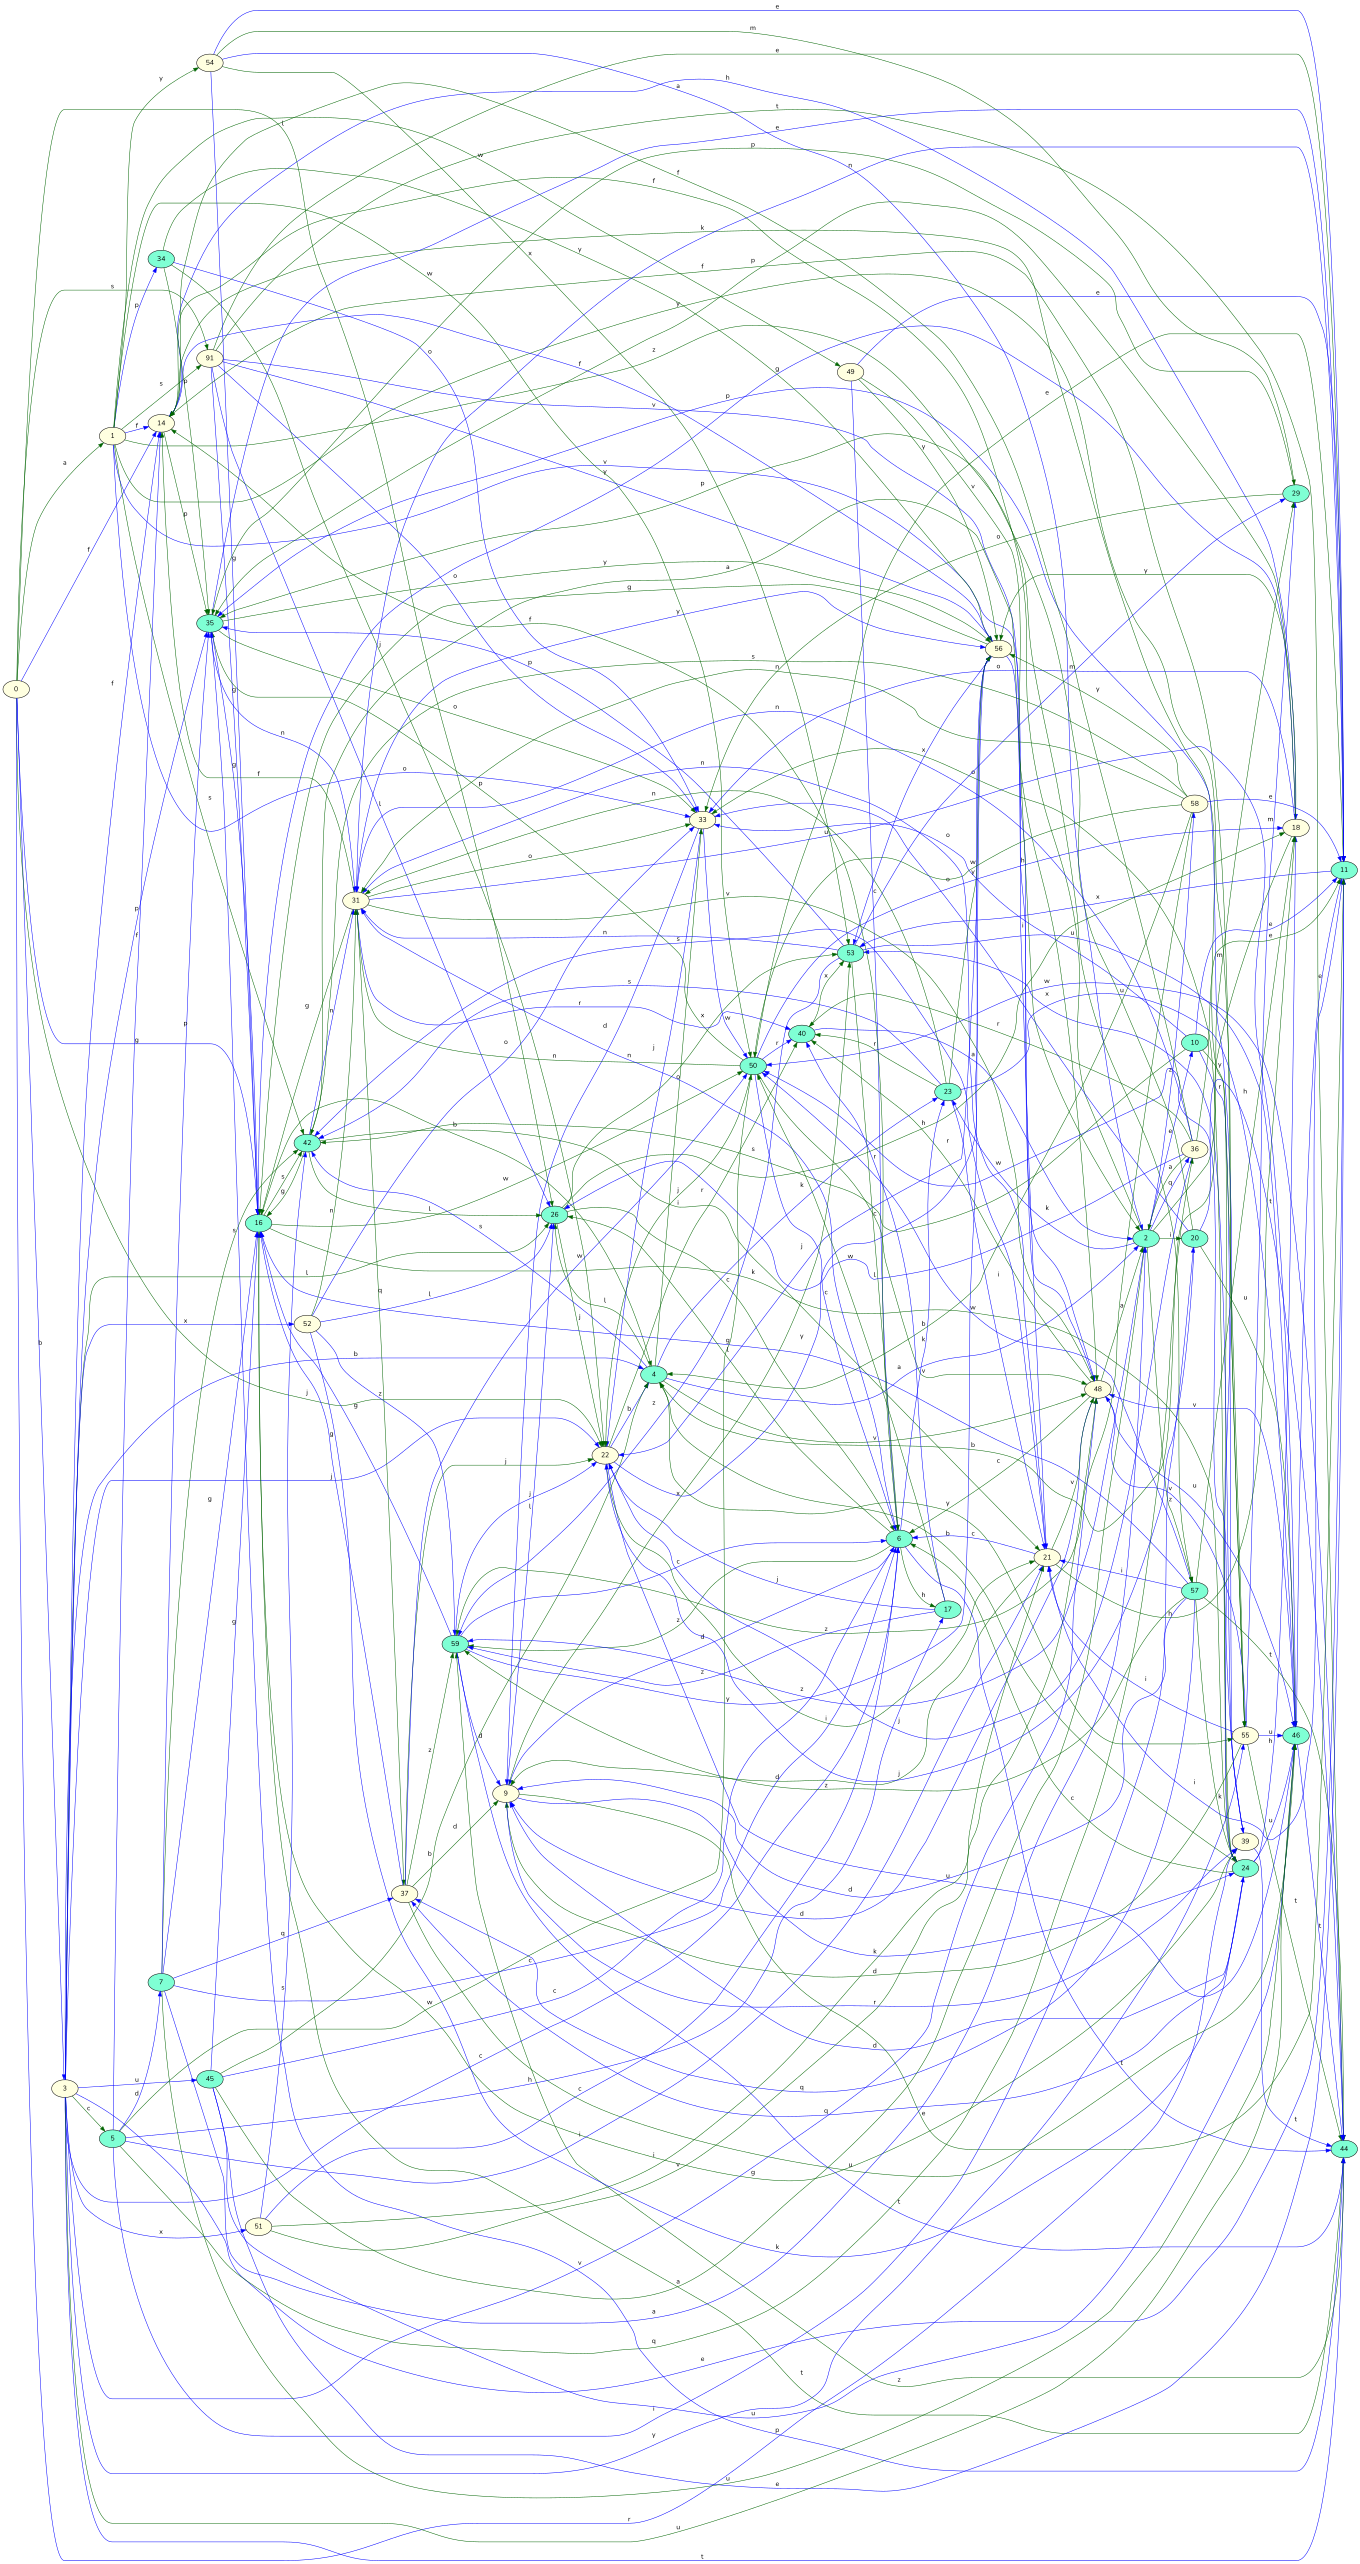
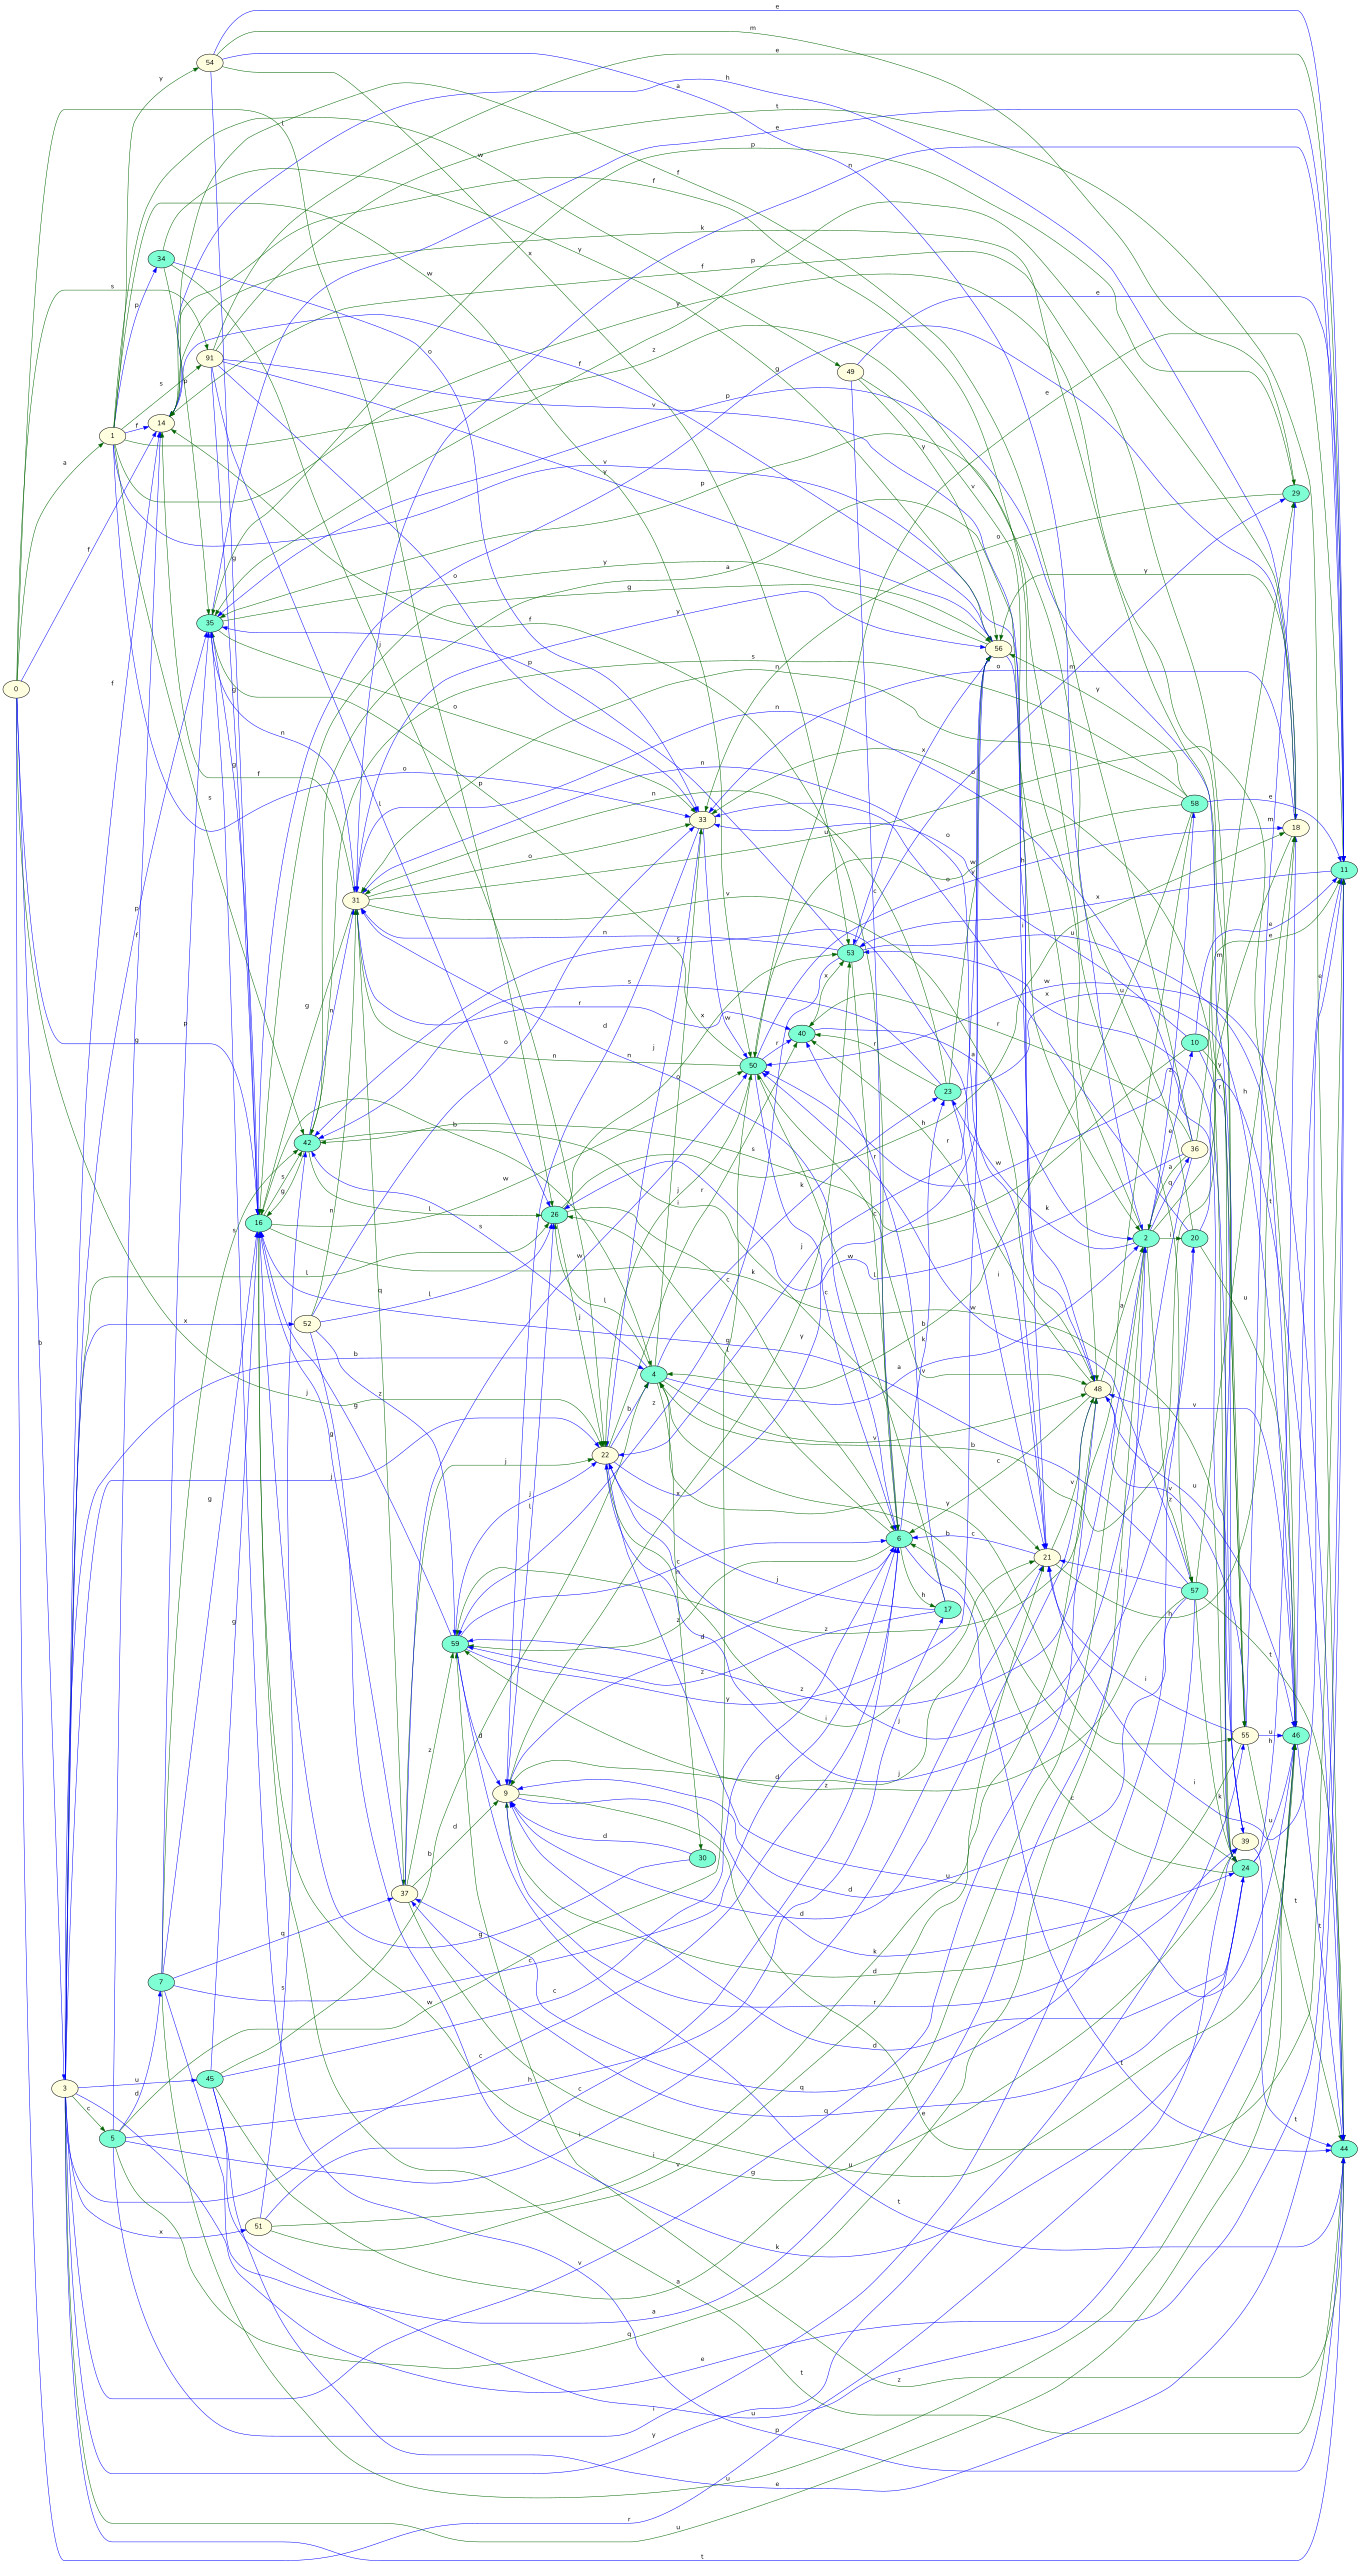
  strict digraph {
    fontname=Nunito
    rankdir=LR
    node [fillcolor=aquamarine fontname=Nunito style=filled]
    edge [color=blue fontname=Nunito]
    0 [fillcolor=lightyellow]
    1 [fillcolor=lightyellow]
    3 [fillcolor=lightyellow]
    14 [fillcolor=lightyellow]
    16
    22 [fillcolor=lightyellow]
    26
    39 [fillcolor=lightyellow]
    n9 [fillcolor=lightyellow label=91]
    33 [fillcolor=lightyellow]
    34
    42
    48 [fillcolor=lightyellow]
    49 [fillcolor=lightyellow]
    50
    54 [fillcolor=lightyellow]
    55 [fillcolor=lightyellow]
    57
    4
    5
    6
    11
    35
    44
    45
    46
    51 [fillcolor=lightyellow]
    52 [fillcolor=lightyellow]
    24
    18 [fillcolor=lightyellow]
    21 [fillcolor=lightyellow]
    40
    56 [fillcolor=lightyellow]
    53
    9 [fillcolor=lightyellow]
    2
    31 [fillcolor=lightyellow]
    29
    59
    37 [fillcolor=lightyellow]
    10
    20
    23
    36 [fillcolor=lightyellow]
-   58 [fillcolor=lightyellow]
+   58
+   30
    7
    17
    0 -> 1 [color=darkgreen label=a]
    0 -> 3 [label=b]
    0 -> 14 [label=f]
    0 -> 16 [label=g]
    0 -> 22 [color=darkgreen label=j]
    0 -> 26 [color=darkgreen label=l]
    0 -> 39 [label=r]
    0 -> n9 [color=darkgreen label=s]
    1 -> 14 [label=f]
    1 -> n9 [color=darkgreen label=s]
    1 -> 33 [label=o]
    1 -> 34 [label=p]
    1 -> 42 [color=darkgreen label=s]
    1 -> 48 [label=v]
    1 -> 49 [color=darkgreen label=w]
    1 -> 50 [color=darkgreen label=w]
    1 -> 54 [color=darkgreen label=y]
    1 -> 55 [color=darkgreen label=y]
    1 -> 57 [color=darkgreen label=z]
    3 -> 14 [label=f]
    3 -> 22 [label=j]
    3 -> 26 [color=darkgreen label=l]
    3 -> 48 [label=v]
    3 -> 55 [label=y]
    3 -> 4 [label=b]
    3 -> 5 [color=darkgreen label=c]
    3 -> 6 [label=c]
    3 -> 11 [label=e]
    3 -> 35 [label=p]
    3 -> 44 [label=t]
    3 -> 45 [label=u]
    3 -> 46 [color=darkgreen label=u]
    3 -> 51 [label=x]
    3 -> 52 [label=x]
-   14 -> 35 [color=darkgreen label=p]
    14 -> 24 [color=darkgreen label=k]
    14 -> 18 [label=h]
    16 -> 42 [color=darkgreen label=s]
    16 -> 50 [color=darkgreen label=w]
    16 -> 4 [color=darkgreen label=b]
    16 -> 44 [color=darkgreen label=t]
    16 -> 24 [color=darkgreen label=k]
    22 -> 4 [label=b]
    22 -> 46 [label=u]
    22 -> 21 [color=darkgreen label=i]
    22 -> 40 [color=darkgreen label=r]
    22 -> 56 [label=y]
    26 -> 22 [color=darkgreen label=j]
    26 -> 6 [color=darkgreen label=c]
    26 -> 18 [color=darkgreen label=h]
    26 -> 53 [color=darkgreen label=x]
    39 -> 16 [color=darkgreen label=g]
    39 -> 35 [label=p]
    39 -> 44 [label=t]
    39 -> 53 [label=x]
    n9 -> 16 [label=g]
    n9 -> 26 [label=l]
    n9 -> 33 [label=o]
    n9 -> 48 [label=v]
    n9 -> 11 [color=darkgreen label=e]
    n9 -> 44 [color=darkgreen label=t]
    n9 -> 56 [label=y]
    33 -> 22 [label=j]
    33 -> 50 [label=w]
    33 -> 9 [label=d]
    34 -> 22 [color=darkgreen label=j]
    34 -> 33 [label=o]
    34 -> 35 [color=darkgreen label=p]
    34 -> 56 [color=darkgreen label=y]
    42 -> 16 [color=darkgreen label=g]
    42 -> 26 [color=darkgreen label=l]
    42 -> 21 [color=darkgreen label=i]
    42 -> 2 [color=darkgreen label=a]
    42 -> 31 [label=n]
    48 -> 6 [color=darkgreen label=c]
    48 -> 46 [label=u]
    48 -> 40 [color=darkgreen label=r]
    48 -> 9 [label=d]
    48 -> 2 [color=darkgreen label=a]
    49 -> 48 [color=darkgreen label=v]
    49 -> 6 [label=c]
    49 -> 11 [label=e]
    49 -> 56 [color=darkgreen label=y]
    50 -> 22 [color=darkgreen label=j]
    50 -> 48 [color=darkgreen label=v]
    50 -> 6 [label=c]
    50 -> 11 [color=darkgreen label=e]
    50 -> 35 [color=darkgreen label=p]
    50 -> 18 [label=h]
    50 -> 40 [label=r]
    50 -> 31 [color=darkgreen label=n]
    54 -> 16 [label=g]
    54 -> 11 [label=e]
    54 -> 53 [color=darkgreen label=x]
    54 -> 2 [label=a]
    54 -> 29 [color=darkgreen label=m]
    55 -> 14 [color=darkgreen label=f]
    55 -> 48 [label=v]
    55 -> 44 [color=darkgreen label=t]
    55 -> 46 [label=u]
    55 -> 21 [label=i]
    55 -> 9 [color=darkgreen label=d]
    55 -> 29 [label=m]
    57 -> 16 [label=g]
    57 -> 50 [label=w]
    57 -> 44 [color=darkgreen label=t]
    57 -> 24 [color=darkgreen label=k]
    57 -> 18 [color=darkgreen label=h]
    57 -> 21 [label=i]
    57 -> 9 [label=d]
    57 -> 59 [color=darkgreen label=z]
    57 -> 37 [label=q]
    4 -> 26 [color=darkgreen label=l]
    4 -> 33 [color=darkgreen label=o]
    4 -> 42 [label=s]
    4 -> 48 [color=darkgreen label=v]
    4 -> 55 [color=darkgreen label=y]
    4 -> 2 [label=a]
    4 -> 23 [label=k]
+   4 -> 30 [color=darkgreen label=n]
    5 -> 14 [label=f]
    5 -> 50 [color=darkgreen label=w]
    5 -> 21 [label=i]
    5 -> 20 [label=i]
-   5 -> 36 [color=darkgreen label=q]
+   5 -> 2 [color=darkgreen label=q]
    5 -> 7 [label=d]
    5 -> 17 [label=h]
    6 -> 14 [color=darkgreen label=f]
    6 -> 26 [color=darkgreen label=l]
    6 -> 44 [label=t]
    6 -> 9 [label=d]
    6 -> 31 [label=n]
    6 -> 59 [color=darkgreen label=z]
    6 -> 23 [label=k]
    6 -> 17 [color=darkgreen label=h]
    11 -> 21 [label=i]
    11 -> 53 [label=x]
    11 -> 31 [label=n]
    35 -> 16 [label=g]
    35 -> 33 [color=darkgreen label=o]
    35 -> 11 [label=e]
    35 -> 56 [color=darkgreen label=y]
    35 -> 31 [label=n]
    44 -> 50 [label=w]
    44 -> 35 [label=p]
    44 -> 59 [color=darkgreen label=z]
    45 -> 16 [label=g]
    45 -> 4 [color=darkgreen label=b]
    45 -> 6 [label=c]
    45 -> 11 [label=e]
    45 -> 46 [label=u]
    45 -> 2 [color=darkgreen label=a]
    46 -> 48 [label=v]
    46 -> 11 [label=e]
    46 -> 44 [label=t]
    51 -> 42 [label=s]
    51 -> 48 [color=darkgreen label=v]
    51 -> 6 [label=c]
    51 -> 21 [color=darkgreen label=i]
    52 -> 26 [label=l]
    52 -> 33 [label=o]
    52 -> 24 [label=k]
    52 -> 31 [color=darkgreen label=n]
    52 -> 59 [label=z]
    24 -> 33 [color=darkgreen label=o]
    24 -> 50 [label=w]
    24 -> 4 [color=darkgreen label=b]
    24 -> 6 [color=darkgreen label=c]
    24 -> 46 [label=u]
    24 -> 18 [label=h]
    24 -> 9 [label=d]
    24 -> 37 [label=q]
    18 -> 16 [label=g]
    18 -> 33 [label=o]
    18 -> 4 [color=darkgreen label=b]
    18 -> 35 [color=darkgreen label=p]
    18 -> 56 [color=darkgreen label=y]
    21 -> 42 [label=s]
    21 -> 48 [color=darkgreen label=v]
    21 -> 6 [label=c]
    21 -> 18 [color=darkgreen label=h]
    21 -> 9 [color=darkgreen label=d]
    21 -> 31 [label=n]
    40 -> 53 [color=darkgreen label=x]
    40 -> 2 [label=a]
    56 -> 14 [label=f]
    56 -> 16 [color=darkgreen label=g]
    56 -> 22 [label=j]
    56 -> 21 [label=i]
    56 -> 53 [label=x]
    53 -> 6 [color=darkgreen label=c]
    53 -> 35 [label=p]
    53 -> 46 [label=u]
    53 -> 31 [label=n]
    53 -> 29 [label=m]
    53 -> 59 [label=z]
    9 -> 26 [label=l]
    9 -> 39 [label=r]
    9 -> 11 [color=darkgreen label=e]
    9 -> 24 [label=k]
    9 -> 53 [color=darkgreen label=x]
    2 -> 14 [color=darkgreen label=f]
    2 -> 57 [color=darkgreen label=z]
    2 -> 29 [color=darkgreen label=m]
    2 -> 59 [label=z]
    2 -> 10 [label=e]
    2 -> 20 [color=darkgreen label=i]
    2 -> 23 [label=k]
    2 -> 36 [label=q]
    2 -> 58 [label=z]
    31 -> 14 [color=darkgreen label=f]
    31 -> 16 [color=darkgreen label=g]
    31 -> 33 [color=darkgreen label=o]
    31 -> 48 [color=darkgreen label=v]
-   31 -> 46 [label=u]
+   31 -> 46 [color=darkgreen label=u]
    31 -> 40 [label=r]
    31 -> 56 [label=y]
    31 -> 37 [color=darkgreen label=q]
    29 -> 33 [color=darkgreen label=o]
    29 -> 35 [color=darkgreen label=p]
    59 -> 16 [label=g]
    59 -> 22 [label=j]
    59 -> 6 [label=c]
    59 -> 44 [label=t]
    59 -> 56 [label=y]
    59 -> 9 [label=d]
    37 -> 16 [label=g]
    37 -> 22 [color=darkgreen label=j]
    37 -> 50 [label=w]
    37 -> 46 [color=darkgreen label=u]
    37 -> 9 [color=darkgreen label=d]
    37 -> 59 [color=darkgreen label=z]
    10 -> 39 [label=r]
    10 -> 33 [label=o]
    10 -> 42 [color=darkgreen label=s]
    10 -> 55 [color=darkgreen label=y]
    10 -> 11 [label=e]
    20 -> 22 [label=j]
    20 -> 33 [label=o]
    20 -> 35 [color=darkgreen label=p]
    20 -> 44 [label=t]
    20 -> 46 [color=darkgreen label=u]
    23 -> 42 [label=s]
    23 -> 46 [label=u]
    23 -> 21 [label=i]
    23 -> 40 [color=darkgreen label=r]
    23 -> 56 [color=darkgreen label=y]
    23 -> 31 [color=darkgreen label=n]
    36 -> 14 [color=darkgreen label=f]
    36 -> 22 [label=j]
    36 -> 26 [label=l]
    36 -> 11 [color=darkgreen label=e]
    36 -> 40 [color=darkgreen label=r]
    36 -> 2 [color=darkgreen label=a]
    36 -> 31 [label=n]
    58 -> 42 [color=darkgreen label=s]
    58 -> 50 [color=darkgreen label=w]
    58 -> 4 [color=darkgreen label=b]
    58 -> 11 [label=e]
    58 -> 56 [color=darkgreen label=y]
    58 -> 31 [color=darkgreen label=n]
    58 -> 59 [color=darkgreen label=z]
+   30 -> 16 [label=g]
+   30 -> 9 [label=d]
    7 -> 16 [label=g]
    7 -> 42 [color=darkgreen label=s]
    7 -> 6 [label=c]
    7 -> 35 [label=p]
    7 -> 46 [color=darkgreen label=u]
    7 -> 2 [label=a]
    7 -> 37 [label=q]
    17 -> 22 [label=j]
    17 -> 50 [color=darkgreen label=w]
    17 -> 40 [label=r]
    17 -> 59 [label=z]
  }
